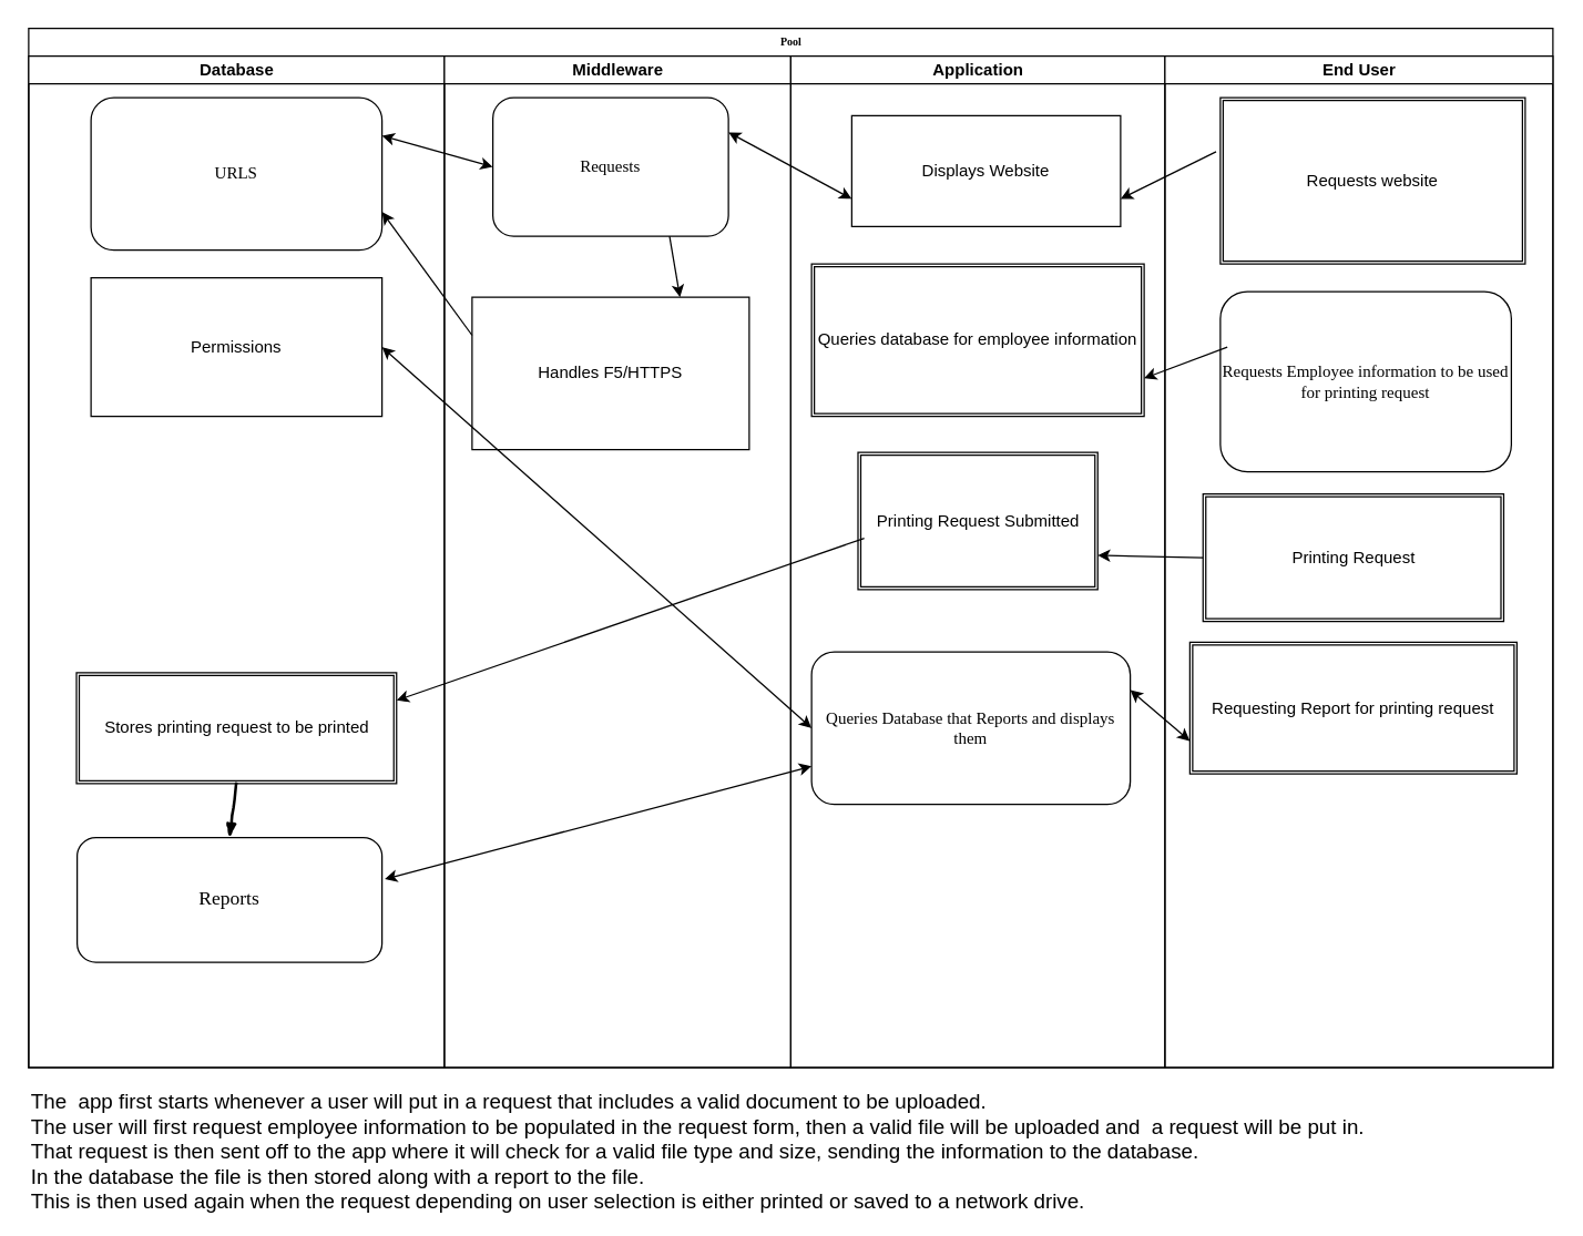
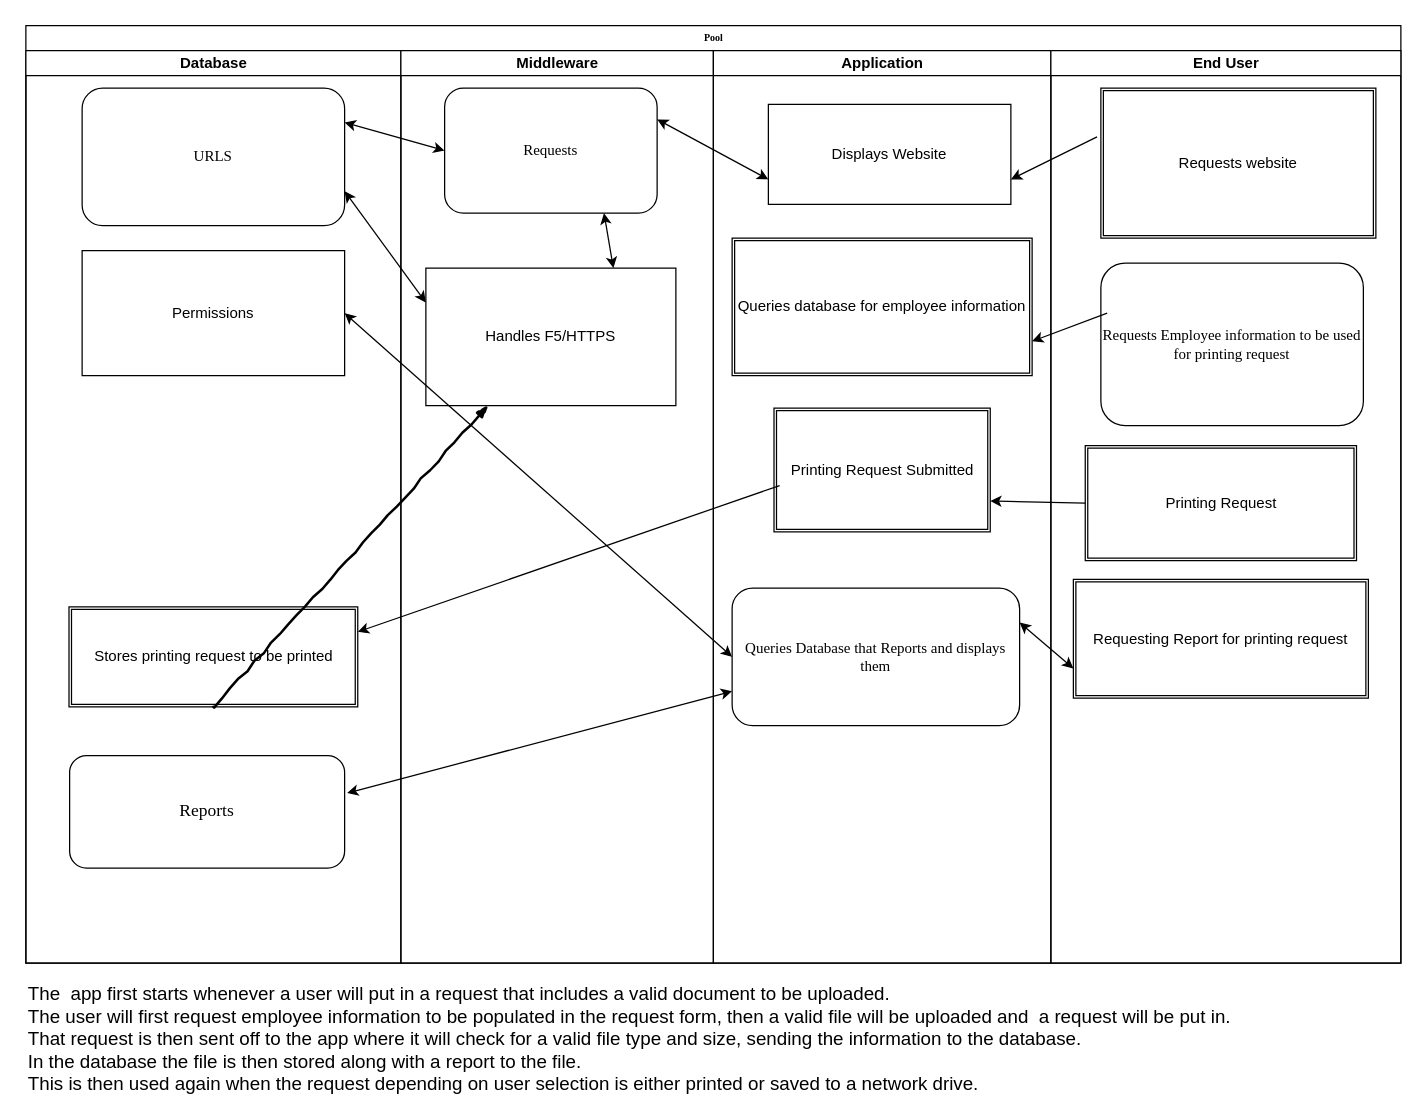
  <mxCell id="0" />
  <mxCell id="1" parent="0" />
  <mxCell id="2" value="Pool" style="swimlane;html=1;childLayout=stackLayout;startSize=20;rounded=0;shadow=0;labelBackgroundColor=none;strokeWidth=1;fontFamily=Verdana;fontSize=8;align=center;gradientColor=#ffffff;" parent="1" vertex="1"><mxGeometry y="20" width="1100" height="750" as="geometry" x="20" /></mxCell>
  <mxCell id="3" value="Database" style="swimlane;html=1;startSize=20;" parent="2" vertex="1"><mxGeometry y="20" width="300" height="730" as="geometry" /></mxCell>
  <mxCell id="4" value="&lt;span style=&quot;font-size: 14px&quot;&gt;Reports&lt;/span&gt;" style="rounded=1;whiteSpace=wrap;html=1;shadow=0;labelBackgroundColor=none;strokeWidth=1;fontFamily=Verdana;fontSize=8;align=center;" parent="3" vertex="1"><mxGeometry x="35" y="564" width="220" height="90" as="geometry" /></mxCell>
  <mxCell id="5" value="&lt;font style=&quot;font-size: 12px&quot;&gt;URLS&lt;/font&gt;" style="rounded=1;whiteSpace=wrap;html=1;shadow=0;labelBackgroundColor=none;strokeWidth=1;fontFamily=Verdana;fontSize=8;align=center;" parent="3" vertex="1"><mxGeometry x="45" y="30" width="210" height="110" as="geometry" /></mxCell>
  <mxCell id="6" value="Permissions" style="rounded=0;whiteSpace=wrap;html=1;" parent="3" vertex="1"><mxGeometry x="45" y="160" width="210" height="100" as="geometry" /></mxCell>
  <mxCell id="7" value="Stores printing request to be printed" style="shape=ext;double=1;rounded=0;whiteSpace=wrap;html=1;" parent="3" vertex="1"><mxGeometry x="34.5" y="445" width="231" height="80" as="geometry" /></mxCell>
- <mxCell id="8" value="" style="rounded=0;comic=1;strokeWidth=2;endArrow=blockThin;html=1;fontFamily=Comic Sans MS;fontStyle=1;entryX=0.5;entryY=0;entryDx=0;entryDy=0;exitX=0.5;exitY=1;exitDx=0;exitDy=0;" parent="3" source="7" target="4" edge="1"><mxGeometry width="50" height="50" relative="1" as="geometry"><mxPoint x="10" y="801" as="sourcePoint" /><mxPoint x="60" y="751" as="targetPoint" /></mxGeometry></mxCell>
+ <mxCell id="8" value="" style="rounded=0;comic=1;strokeWidth=2;endArrow=blockThin;html=1;fontFamily=Comic Sans MS;fontStyle=1;exitX=0.5;exitY=1;exitDx=0;exitDy=0;" parent="3" source="7" target="11" edge="1"><mxGeometry width="50" height="50" relative="1" as="geometry"><mxPoint x="10" y="801" as="sourcePoint" /><mxPoint x="60" y="751" as="targetPoint" /></mxGeometry></mxCell>
  <mxCell id="9" value="Middleware" style="swimlane;html=1;startSize=20;fontColor=#000000;" parent="2" vertex="1"><mxGeometry x="300" y="20" width="250" height="730" as="geometry" /></mxCell>
  <mxCell id="10" value="&lt;font style=&quot;font-size: 12px&quot;&gt;Requests&lt;/font&gt;" style="rounded=1;whiteSpace=wrap;html=1;shadow=0;labelBackgroundColor=none;strokeWidth=1;fontFamily=Verdana;fontSize=8;align=center;" parent="9" vertex="1"><mxGeometry x="35" y="30" width="170" height="100" as="geometry" /></mxCell>
  <mxCell id="11" value="Handles F5/HTTPS" style="rounded=0;whiteSpace=wrap;html=1;" parent="9" vertex="1"><mxGeometry x="20" y="174" width="200" height="110" as="geometry" /></mxCell>
- <mxCell id="12" value="" style="endArrow=none;startArrow=classic;html=1;entryX=0.75;entryY=1;entryDx=0;entryDy=0;exitX=0.75;exitY=0;exitDx=0;exitDy=0;" parent="9" source="11" target="10" edge="1"><mxGeometry width="50" height="50" relative="1" as="geometry"><mxPoint x="-300" y="800" as="sourcePoint" /><mxPoint x="-250" y="750" as="targetPoint" /></mxGeometry></mxCell>
+ <mxCell id="12" value="" style="endArrow=classic;startArrow=classic;html=1;entryX=0.75;entryY=1;entryDx=0;entryDy=0;exitX=0.75;exitY=0;exitDx=0;exitDy=0;" parent="9" source="11" target="10" edge="1"><mxGeometry width="50" height="50" relative="1" as="geometry"><mxPoint x="-300" y="800" as="sourcePoint" /><mxPoint x="-250" y="750" as="targetPoint" /></mxGeometry></mxCell>
  <mxCell id="13" value="Application" style="swimlane;html=1;startSize=20;" parent="2" vertex="1"><mxGeometry x="550" y="20" width="270" height="730" as="geometry" /></mxCell>
  <mxCell id="14" value="&lt;font style=&quot;font-size: 12px&quot;&gt;Queries Database that Reports and displays them&lt;/font&gt;" style="rounded=1;whiteSpace=wrap;html=1;shadow=0;labelBackgroundColor=none;strokeWidth=1;fontFamily=Verdana;fontSize=8;align=center;" parent="13" vertex="1"><mxGeometry x="15" y="430" width="230" height="110" as="geometry" /></mxCell>
  <mxCell id="15" value="Queries database for employee information" style="shape=ext;double=1;rounded=0;whiteSpace=wrap;html=1;" parent="13" vertex="1"><mxGeometry x="15" y="150" width="240" height="110" as="geometry" /></mxCell>
  <mxCell id="16" value="Printing Request Submitted" style="shape=ext;double=1;rounded=0;whiteSpace=wrap;html=1;" parent="13" vertex="1"><mxGeometry x="48.5" y="286" width="173" height="99" as="geometry" /></mxCell>
  <mxCell id="17" value="Displays Website" style="rounded=0;whiteSpace=wrap;html=1;" parent="13" vertex="1"><mxGeometry x="44" y="43" width="194" height="80" as="geometry" /></mxCell>
  <mxCell id="18" value="End User" style="swimlane;html=1;startSize=20;" parent="2" vertex="1"><mxGeometry x="820" y="20" width="280" height="730" as="geometry" /></mxCell>
  <mxCell id="19" value="&lt;font style=&quot;font-size: 12px&quot;&gt;Requests Employee information to be used for printing request&lt;/font&gt;" style="rounded=1;whiteSpace=wrap;html=1;shadow=0;labelBackgroundColor=none;strokeWidth=1;fontFamily=Verdana;fontSize=8;align=center;" parent="18" vertex="1"><mxGeometry x="40" y="170" width="210" height="130" as="geometry" /></mxCell>
  <mxCell id="20" value="Requests website" style="shape=ext;double=1;rounded=0;whiteSpace=wrap;html=1;" parent="18" vertex="1"><mxGeometry x="40" y="30" width="220" height="120" as="geometry" /></mxCell>
  <mxCell id="21" value="Printing Request" style="shape=ext;double=1;rounded=0;whiteSpace=wrap;html=1;" parent="18" vertex="1"><mxGeometry x="27.5" y="316" width="217" height="92" as="geometry" /></mxCell>
  <mxCell id="22" value="Requesting Report for printing request" style="shape=ext;double=1;rounded=0;whiteSpace=wrap;html=1;" parent="18" vertex="1"><mxGeometry x="18" y="423" width="236" height="95" as="geometry" /></mxCell>
  <mxCell id="23" value="" style="endArrow=classic;startArrow=classic;html=1;entryX=0;entryY=0.5;entryDx=0;entryDy=0;exitX=1;exitY=0.25;exitDx=0;exitDy=0;" parent="2" source="5" target="10" edge="1"><mxGeometry width="50" height="50" relative="1" as="geometry"><mxPoint y="820" as="sourcePoint" /><mxPoint x="50" y="770" as="targetPoint" /></mxGeometry></mxCell>
  <mxCell id="24" value="" style="endArrow=classic;html=1;entryX=1;entryY=0.75;entryDx=0;entryDy=0;exitX=0.024;exitY=0.308;exitDx=0;exitDy=0;exitPerimeter=0;" parent="2" source="19" target="15" edge="1"><mxGeometry width="50" height="50" relative="1" as="geometry"><mxPoint y="820" as="sourcePoint" /><mxPoint x="50" y="770" as="targetPoint" /></mxGeometry></mxCell>
  <mxCell id="25" value="" style="endArrow=classic;startArrow=classic;html=1;entryX=0;entryY=0.75;entryDx=0;entryDy=0;exitX=1.009;exitY=0.333;exitDx=0;exitDy=0;exitPerimeter=0;" parent="2" source="4" target="14" edge="1"><mxGeometry width="50" height="50" relative="1" as="geometry"><mxPoint x="295" y="415" as="sourcePoint" /><mxPoint x="605" y="302.5" as="targetPoint" /></mxGeometry></mxCell>
  <mxCell id="26" value="" style="endArrow=classic;html=1;entryX=1;entryY=0.75;entryDx=0;entryDy=0;exitX=-0.014;exitY=0.325;exitDx=0;exitDy=0;exitPerimeter=0;" parent="2" source="20" target="17" edge="1"><mxGeometry width="50" height="50" relative="1" as="geometry"><mxPoint x="905.04" y="280.04" as="sourcePoint" /><mxPoint x="845" y="302.5" as="targetPoint" /></mxGeometry></mxCell>
- <mxCell id="27" value="" style="endArrow=none;startArrow=classic;html=1;entryX=0;entryY=0.25;entryDx=0;entryDy=0;exitX=1;exitY=0.75;exitDx=0;exitDy=0;" parent="2" source="5" target="11" edge="1"><mxGeometry width="50" height="50" relative="1" as="geometry"><mxPoint y="820" as="sourcePoint" /><mxPoint x="50" y="770" as="targetPoint" /></mxGeometry></mxCell>
+ <mxCell id="27" value="" style="endArrow=classic;startArrow=classic;html=1;entryX=0;entryY=0.25;entryDx=0;entryDy=0;exitX=1;exitY=0.75;exitDx=0;exitDy=0;" parent="2" source="5" target="11" edge="1"><mxGeometry width="50" height="50" relative="1" as="geometry"><mxPoint y="820" as="sourcePoint" /><mxPoint x="50" y="770" as="targetPoint" /></mxGeometry></mxCell>
  <mxCell id="28" value="" style="endArrow=classic;html=1;entryX=1;entryY=0.75;entryDx=0;entryDy=0;exitX=0;exitY=0.5;exitDx=0;exitDy=0;" parent="2" source="21" target="16" edge="1"><mxGeometry width="50" height="50" relative="1" as="geometry"><mxPoint x="10" y="821" as="sourcePoint" /><mxPoint x="60" y="771" as="targetPoint" /></mxGeometry></mxCell>
  <mxCell id="29" value="" style="endArrow=classic;html=1;entryX=1;entryY=0.25;entryDx=0;entryDy=0;exitX=0.026;exitY=0.626;exitDx=0;exitDy=0;exitPerimeter=0;" parent="2" source="16" target="7" edge="1"><mxGeometry width="50" height="50" relative="1" as="geometry"><mxPoint x="10" y="821" as="sourcePoint" /><mxPoint x="60" y="771" as="targetPoint" /></mxGeometry></mxCell>
  <mxCell id="30" value="" style="endArrow=classic;startArrow=classic;html=1;entryX=0;entryY=0.75;entryDx=0;entryDy=0;exitX=1;exitY=0.25;exitDx=0;exitDy=0;" parent="2" source="14" target="22" edge="1"><mxGeometry width="50" height="50" relative="1" as="geometry"><mxPoint x="10" y="821" as="sourcePoint" /><mxPoint x="60" y="771" as="targetPoint" /></mxGeometry></mxCell>
  <mxCell id="31" value="" style="endArrow=classic;startArrow=classic;html=1;entryX=0;entryY=0.75;entryDx=0;entryDy=0;exitX=1;exitY=0.25;exitDx=0;exitDy=0;" parent="2" source="10" target="17" edge="1"><mxGeometry width="50" height="50" relative="1" as="geometry"><mxPoint x="10" y="821" as="sourcePoint" /><mxPoint x="60" y="771" as="targetPoint" /></mxGeometry></mxCell>
  <mxCell id="32" value="" style="endArrow=classic;startArrow=classic;html=1;entryX=0;entryY=0.5;entryDx=0;entryDy=0;exitX=1;exitY=0.5;exitDx=0;exitDy=0;" parent="2" source="6" target="14" edge="1"><mxGeometry width="50" height="50" relative="1" as="geometry"><mxPoint x="10" y="920" as="sourcePoint" /><mxPoint x="60" y="870" as="targetPoint" /></mxGeometry></mxCell>
  <mxCell id="33" value="&lt;font style=&quot;font-size: 15px&quot;&gt;The&amp;nbsp; app first starts whenever a user will put in a request that includes a valid document to be uploaded.&amp;nbsp; &lt;br&gt;The user will first request employee information to be populated in the request form, then a valid file will be uploaded and&amp;nbsp; a request will be put in.&lt;br&gt;That request is then sent off to the app where it will check for a valid file type and size, sending the information to the database.&lt;br&gt;In the database the file is then stored along with a report to the file.&amp;nbsp; &lt;br&gt;This is then used again when the request depending on user selection is either printed or saved to a network drive.&lt;/font&gt;" style="text;html=1;align=left;verticalAlign=middle;resizable=0;points=[];;autosize=1;fillColor=none;horizontal=1;shadow=0;" parent="1" vertex="1"><mxGeometry y="790" width="980" height="80" as="geometry" x="20" /></mxCell>
